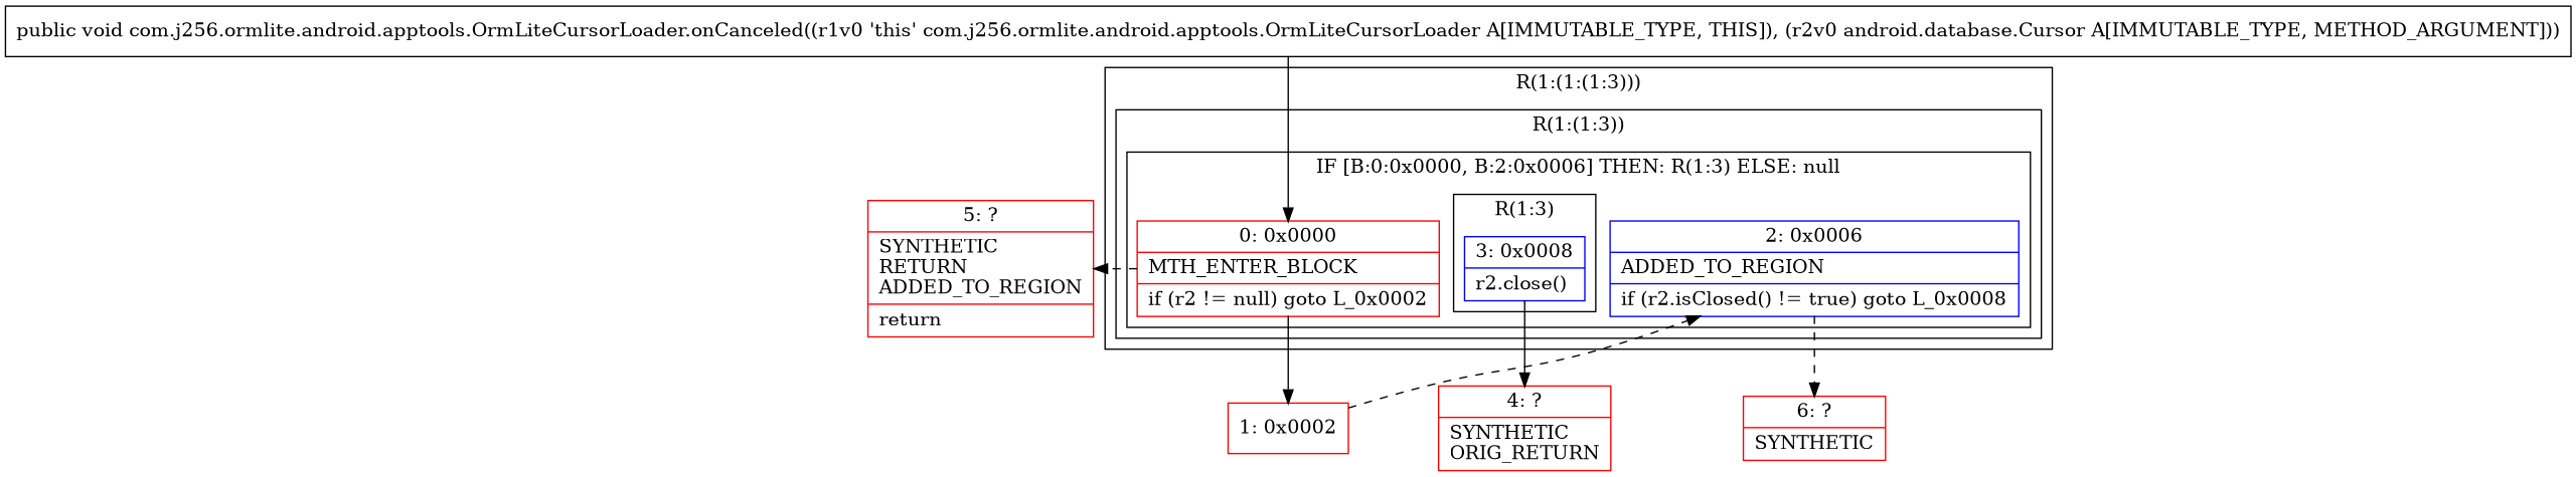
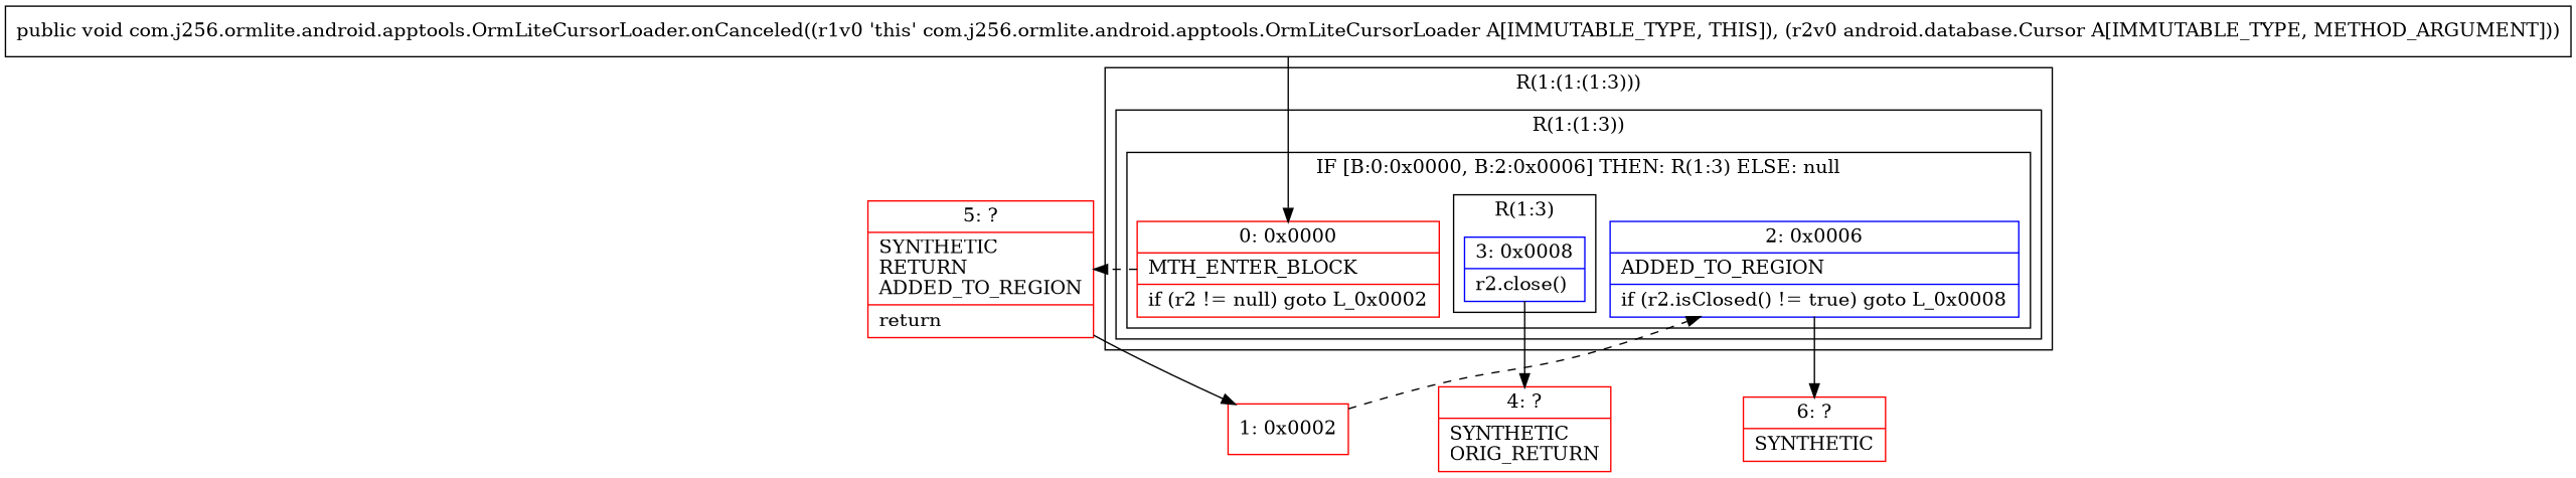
  digraph {
    fontname="DejaVu Serif"
    node [color=red fontname="DejaVu Serif" shape=record]
    edge [fontname="DejaVu Serif"]
    n1 [color=blue label="{3\:\ 0x0008|r2.close()\l}"]
    n2 [label="{0\:\ 0x0000|MTH_ENTER_BLOCK\l|if (r2 != null) goto L_0x0002\l}"]
    n3 [color=blue label="{2\:\ 0x0006|ADDED_TO_REGION\l|if (r2.isClosed() != true) goto L_0x0008\l}"]
    n4 [label="{4\:\ ?|SYNTHETIC\lORIG_RETURN\l}"]
    n5 [label="{1\:\ 0x0002}"]
    n6 [label="{5\:\ ?|SYNTHETIC\lRETURN\lADDED_TO_REGION\l|return\l}"]
    n7 [label="{6\:\ ?|SYNTHETIC\l}"]
    n8 [label="{public void com.j256.ormlite.android.apptools.OrmLiteCursorLoader.onCanceled((r1v0 'this' com.j256.ormlite.android.apptools.OrmLiteCursorLoader A[IMMUTABLE_TYPE, THIS]), (r2v0 android.database.Cursor A[IMMUTABLE_TYPE, METHOD_ARGUMENT])) }" color=""]
    subgraph cluster_1 {
      label="R(1:(1:(1:3)))"
      subgraph cluster_2 {
        label="R(1:(1:3))"
        subgraph cluster_3 {
          label="IF [B:0:0x0000, B:2:0x0006] THEN: R(1:3) ELSE: null"
          n2
          n3
          subgraph cluster_4 {
            label="R(1:3)"
            n1
          }
        }
      }
    }
    n1 -> n4
-   n2 -> n5
+   n6 -> n5
    n2 -> n6 [style=dashed]
-   n3 -> n7 [style=dashed]
+   n3 -> n7 [style=solid]
    n5 -> n3 [style=dashed]
    n8 -> n2
  }
